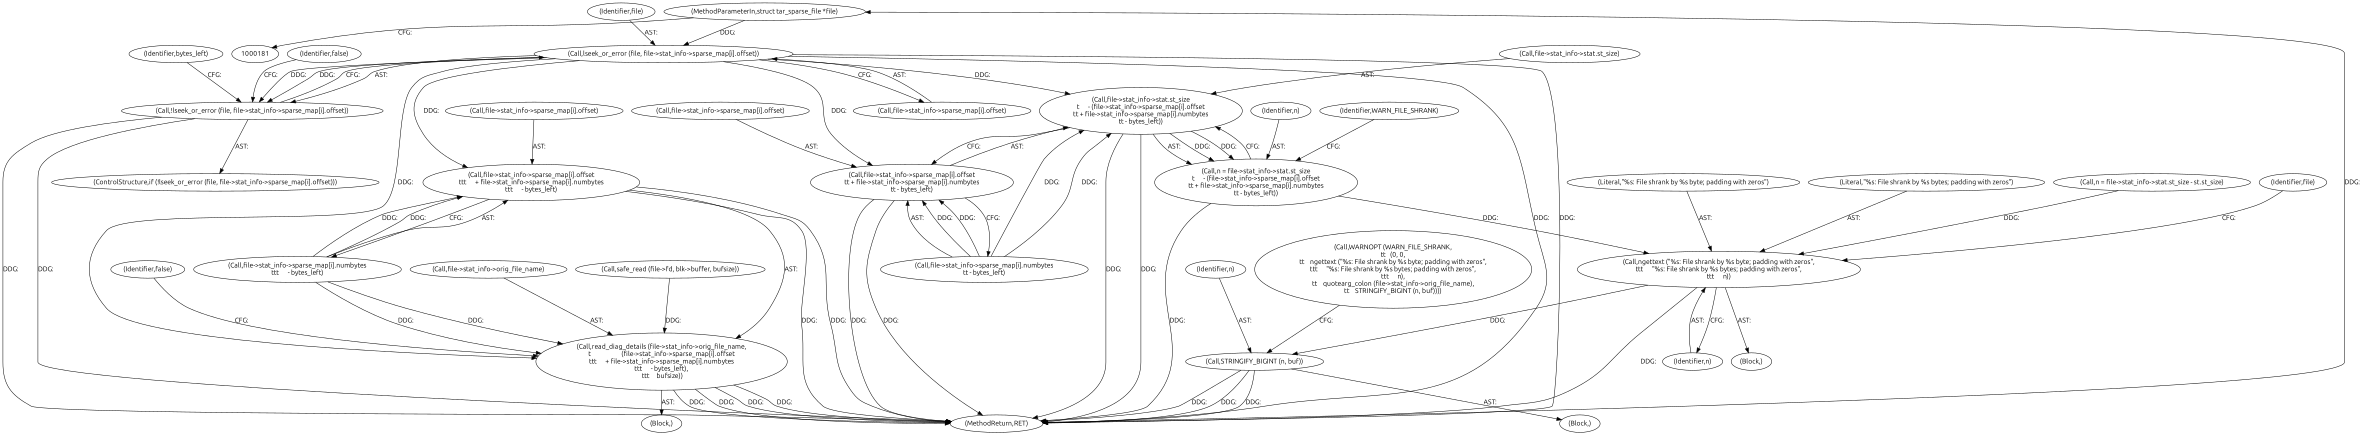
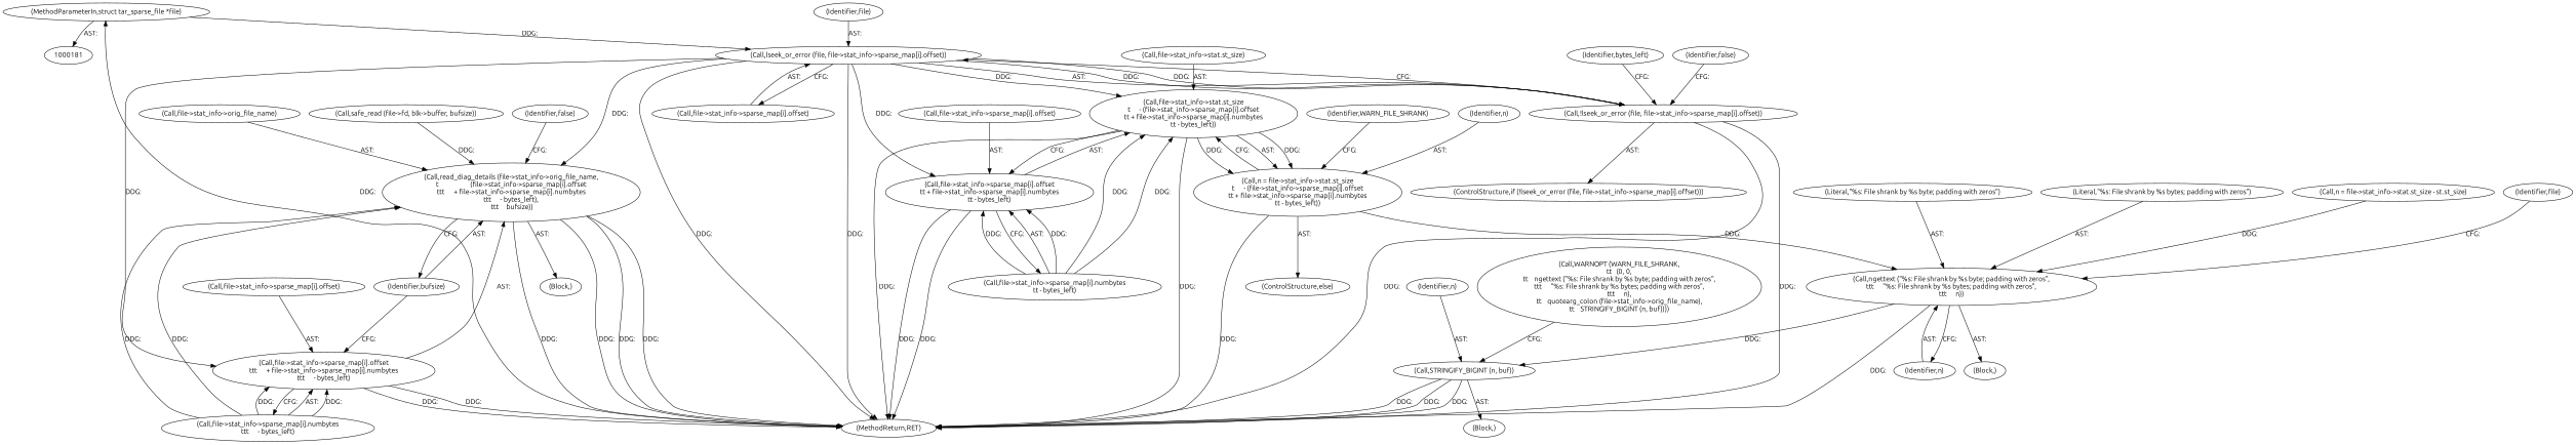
  digraph {
    fontname=Ubuntu
    node [fontname=Ubuntu]
    edge [fontname=Ubuntu]
    n1 [label="(MethodParameterIn,struct tar_sparse_file *file)"]
    n2 [label="(Call,lseek_or_error (file, file->stat_info->sparse_map[i].offset))"]
    n3 [label=1000181]
    n4 [label="(MethodReturn,RET)"]
    n5 [label="(Call,!lseek_or_error (file, file->stat_info->sparse_map[i].offset))"]
    n6 [label="(Call,read_diag_details (file->stat_info->orig_file_name,\n\t                     (file->stat_info->sparse_map[i].offset\n\t\t\t      + file->stat_info->sparse_map[i].numbytes\n\t\t\t      - bytes_left),\n \t\t\t     bufsize))"]
    n7 [label="(Call,file->stat_info->sparse_map[i].offset\n\t\t\t      + file->stat_info->sparse_map[i].numbytes\n\t\t\t      - bytes_left)"]
    n8 [label="(Call,file->stat_info->stat.st_size\n\t      - (file->stat_info->sparse_map[i].offset\n\t\t + file->stat_info->sparse_map[i].numbytes\n\t\t - bytes_left))"]
    n9 [label="(Call,file->stat_info->sparse_map[i].offset\n\t\t + file->stat_info->sparse_map[i].numbytes\n\t\t - bytes_left)"]
    n10 [label="(Call,file->stat_info->sparse_map[i].offset)"]
    n11 [label="(ControlStructure,if (!lseek_or_error (file, file->stat_info->sparse_map[i].offset)))"]
+   n12 [label="(Identifier,bufsize)"]
    n13 [label="(Block,)"]
    n14 [label="(Call,file->stat_info->sparse_map[i].numbytes\n\t\t\t      - bytes_left)"]
    n15 [label="(Call,n = file->stat_info->stat.st_size\n\t      - (file->stat_info->sparse_map[i].offset\n\t\t + file->stat_info->sparse_map[i].numbytes\n\t\t - bytes_left))"]
    n16 [label="(Call,file->stat_info->sparse_map[i].numbytes\n\t\t - bytes_left)"]
    n17 [label="(Call,ngettext (\"%s: File shrank by %s byte; padding with zeros\",\n\t\t\t      \"%s: File shrank by %s bytes; padding with zeros\",\n\t\t\t      n))"]
+   n18 [label="(ControlStructure,else)"]
    n19 [label="(Call,STRINGIFY_BIGINT (n, buf))"]
    n20 [label="(Identifier,n)"]
    n21 [label="(Block,)"]
    n22 [label="(Block,)"]
    n23 [label="(Call,file->stat_info->sparse_map[i].offset)"]
    n24 [label="(Identifier,file)"]
    n25 [label="(Call,n = file->stat_info->stat.st_size - st.st_size)"]
    n26 [label="(Call,file->stat_info->stat.st_size)"]
    n27 [label="(Identifier,n)"]
    n28 [label="(Identifier,file)"]
    n29 [label="(Identifier,bytes_left)"]
    n30 [label="(Identifier,false)"]
    n31 [label="(Identifier,n)"]
    n32 [label="(Literal,\"%s: File shrank by %s byte; padding with zeros\")"]
    n33 [label="(Call,file->stat_info->sparse_map[i].offset)"]
    n34 [label="(Call,WARNOPT (WARN_FILE_SHRANK,\n\t\t   (0, 0,\n\t\t    ngettext (\"%s: File shrank by %s byte; padding with zeros\",\n\t\t\t      \"%s: File shrank by %s bytes; padding with zeros\",\n\t\t\t      n),\n\t\t    quotearg_colon (file->stat_info->orig_file_name),\n\t\t    STRINGIFY_BIGINT (n, buf))))"]
    n35 [label="(Call,file->stat_info->orig_file_name)"]
    n36 [label="(Literal,\"%s: File shrank by %s bytes; padding with zeros\")"]
    n37 [label="(Identifier,false)"]
    n38 [label="(Call,safe_read (file->fd, blk->buffer, bufsize))"]
    n39 [label="(Identifier,WARN_FILE_SHRANK)"]
    n1 -> n2 [label="DDG: "]
-   n1 -> n3 [label="CFG: "]
+   n1 -> n3 [label="AST: "]
    n2 -> n4 [label="DDG: "]
    n2 -> n4 [label="DDG: "]
    n2 -> n5 [label="AST: "]
    n2 -> n5 [label="DDG: "]
    n2 -> n5 [label="DDG: "]
    n2 -> n6 [label="DDG: "]
    n2 -> n7 [label="DDG: "]
    n2 -> n8 [label="DDG: "]
    n2 -> n9 [label="DDG: "]
    n2 -> n10 [label="CFG: "]
    n4 -> n1 [label="DDG: "]
    n5 -> n2 [label="CFG: "]
    n5 -> n4 [label="DDG: "]
    n5 -> n4 [label="DDG: "]
    n5 -> n11 [label="AST: "]
    n6 -> n4 [label="DDG: "]
    n6 -> n4 [label="DDG: "]
    n6 -> n4 [label="DDG: "]
    n6 -> n4 [label="DDG: "]
+   n6 -> n12 [label="CFG: "]
    n6 -> n13 [label="AST: "]
    n7 -> n4 [label="DDG: "]
    n7 -> n4 [label="DDG: "]
    n7 -> n6 [label="AST: "]
    n7 -> n14 [label="CFG: "]
    n8 -> n4 [label="DDG: "]
    n8 -> n4 [label="DDG: "]
    n8 -> n9 [label="CFG: "]
    n8 -> n15 [label="AST: "]
    n8 -> n15 [label="DDG: "]
    n8 -> n15 [label="DDG: "]
    n9 -> n4 [label="DDG: "]
    n9 -> n4 [label="DDG: "]
    n9 -> n8 [label="AST: "]
    n9 -> n16 [label="CFG: "]
    n10 -> n2 [label="AST: "]
+   n12 -> n6 [label="AST: "]
+   n12 -> n7 [label="CFG: "]
    n14 -> n6 [label="DDG: "]
    n14 -> n6 [label="DDG: "]
    n14 -> n7 [label="AST: "]
    n14 -> n7 [label="DDG: "]
    n14 -> n7 [label="DDG: "]
    n15 -> n4 [label="DDG: "]
    n15 -> n8 [label="CFG: "]
    n15 -> n17 [label="DDG: "]
+   n15 -> n18 [label="AST: "]
    n16 -> n8 [label="DDG: "]
    n16 -> n8 [label="DDG: "]
    n16 -> n9 [label="AST: "]
    n16 -> n9 [label="DDG: "]
    n16 -> n9 [label="DDG: "]
    n17 -> n4 [label="DDG: "]
    n17 -> n19 [label="DDG: "]
    n17 -> n20 [label="CFG: "]
    n17 -> n21 [label="AST: "]
    n19 -> n4 [label="DDG: "]
    n19 -> n4 [label="DDG: "]
    n19 -> n4 [label="DDG: "]
    n19 -> n22 [label="AST: "]
    n20 -> n17 [label="AST: "]
    n23 -> n9 [label="AST: "]
    n24 -> n2 [label="AST: "]
    n25 -> n17 [label="DDG: "]
    n26 -> n8 [label="AST: "]
    n27 -> n15 [label="AST: "]
    n28 -> n17 [label="CFG: "]
    n29 -> n5 [label="CFG: "]
    n30 -> n6 [label="CFG: "]
    n31 -> n19 [label="AST: "]
    n32 -> n17 [label="AST: "]
    n33 -> n7 [label="AST: "]
    n34 -> n19 [label="CFG: "]
    n35 -> n6 [label="AST: "]
    n36 -> n17 [label="AST: "]
    n37 -> n5 [label="CFG: "]
    n38 -> n6 [label="DDG: "]
    n39 -> n15 [label="CFG: "]
  }
